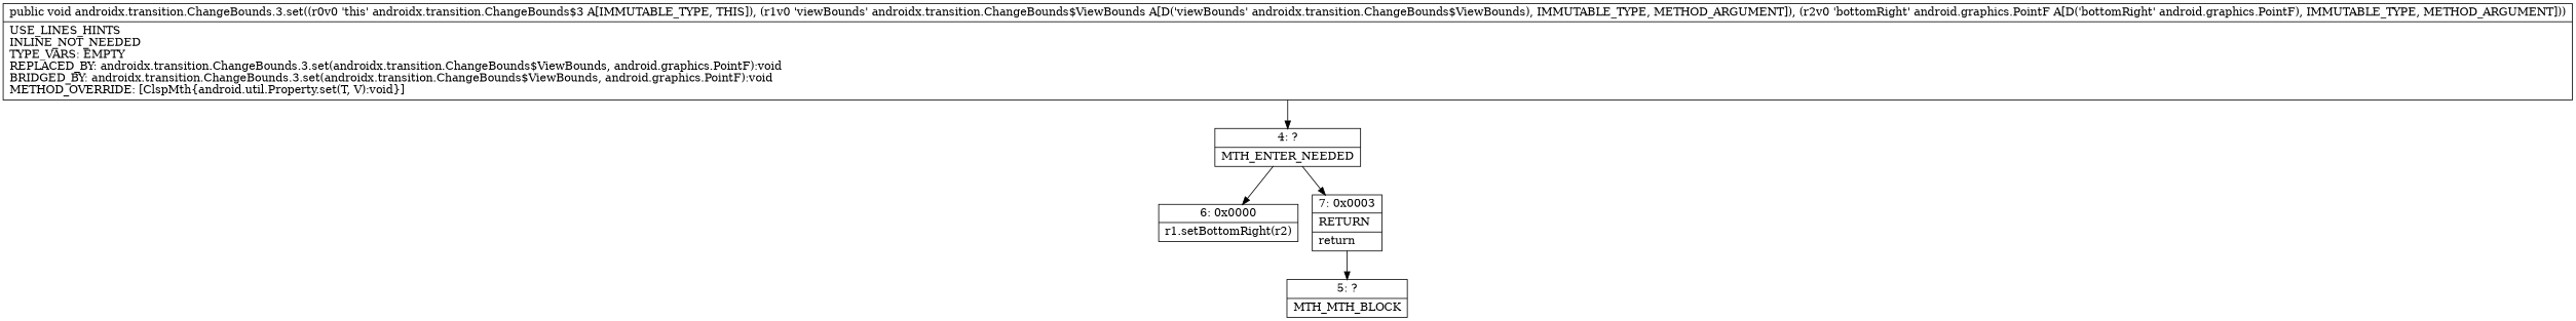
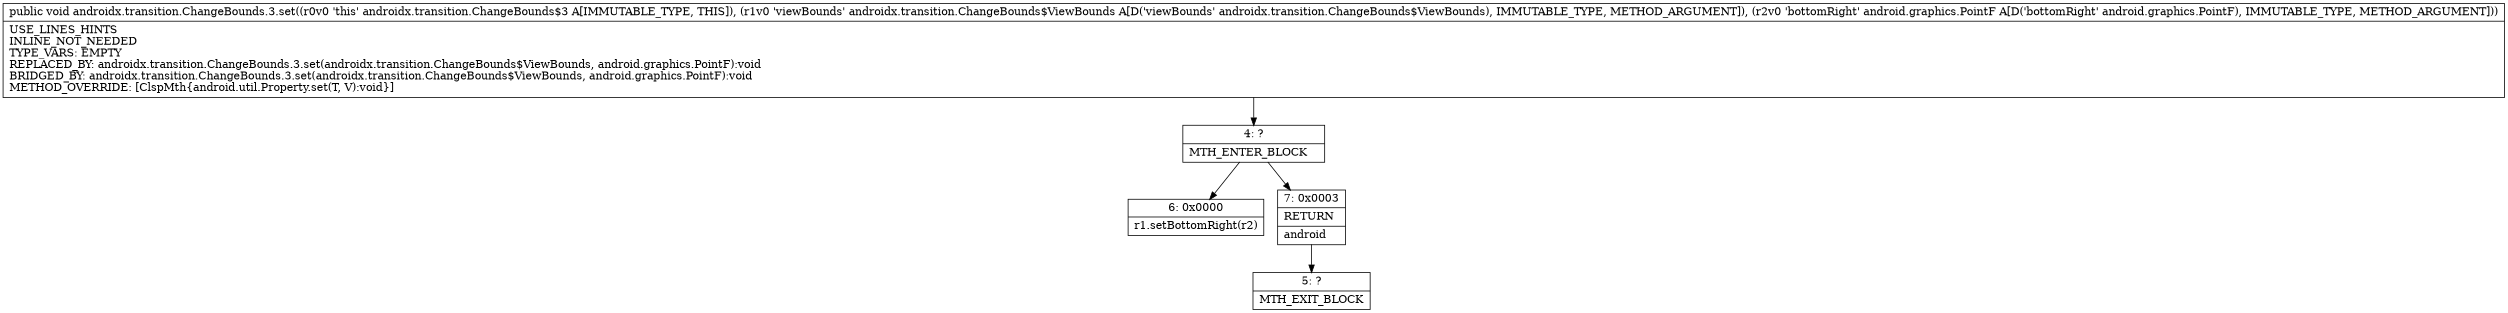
  digraph {
    node [shape=record]
-   n1 [label="{4\:\ ?|MTH_ENTER_NEEDED\l}"]
+   n1 [label="{4\:\ ?|MTH_ENTER_BLOCK\l}"]
    n2 [label="{6\:\ 0x0000|r1.setBottomRight(r2)\l}"]
-   n3 [label="{7\:\ 0x0003|RETURN\l|return\l}"]
-   n4 [label="{5\:\ ?|MTH_MTH_BLOCK\l}"]
+   n3 [label="{7\:\ 0x0003|RETURN\l|android\l}"]
+   n4 [label="{5\:\ ?|MTH_EXIT_BLOCK\l}"]
    n5 [label="{public void androidx.transition.ChangeBounds.3.set((r0v0 'this' androidx.transition.ChangeBounds$3 A[IMMUTABLE_TYPE, THIS]), (r1v0 'viewBounds' androidx.transition.ChangeBounds$ViewBounds A[D('viewBounds' androidx.transition.ChangeBounds$ViewBounds), IMMUTABLE_TYPE, METHOD_ARGUMENT]), (r2v0 'bottomRight' android.graphics.PointF A[D('bottomRight' android.graphics.PointF), IMMUTABLE_TYPE, METHOD_ARGUMENT]))  | USE_LINES_HINTS\lINLINE_NOT_NEEDED\lTYPE_VARS: EMPTY\lREPLACED_BY: androidx.transition.ChangeBounds.3.set(androidx.transition.ChangeBounds$ViewBounds, android.graphics.PointF):void\lBRIDGED_BY: androidx.transition.ChangeBounds.3.set(androidx.transition.ChangeBounds$ViewBounds, android.graphics.PointF):void\lMETHOD_OVERRIDE: [ClspMth\{android.util.Property.set(T, V):void\}]\l}"]
    n1 -> n2
    n1 -> n3
    n3 -> n4
    n5 -> n1
  }
